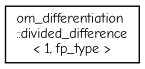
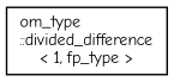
  digraph {
    rankdir=LR
    fontname="Comic Neue"
-   n1 [color=black fillcolor=white fontname="Comic Neue" fontsize=10 height=0.2 label="om_differentiation\l::divided_difference\l\< 1, fp_type \>" shape=record style=filled width=0.4]
+   n1 [color=black fillcolor=white fontname="Comic Neue" fontsize=10 height=0.2 label="om_type\l::divided_difference\l\< 1, fp_type \>" shape=record style=filled width=0.4]
  }
